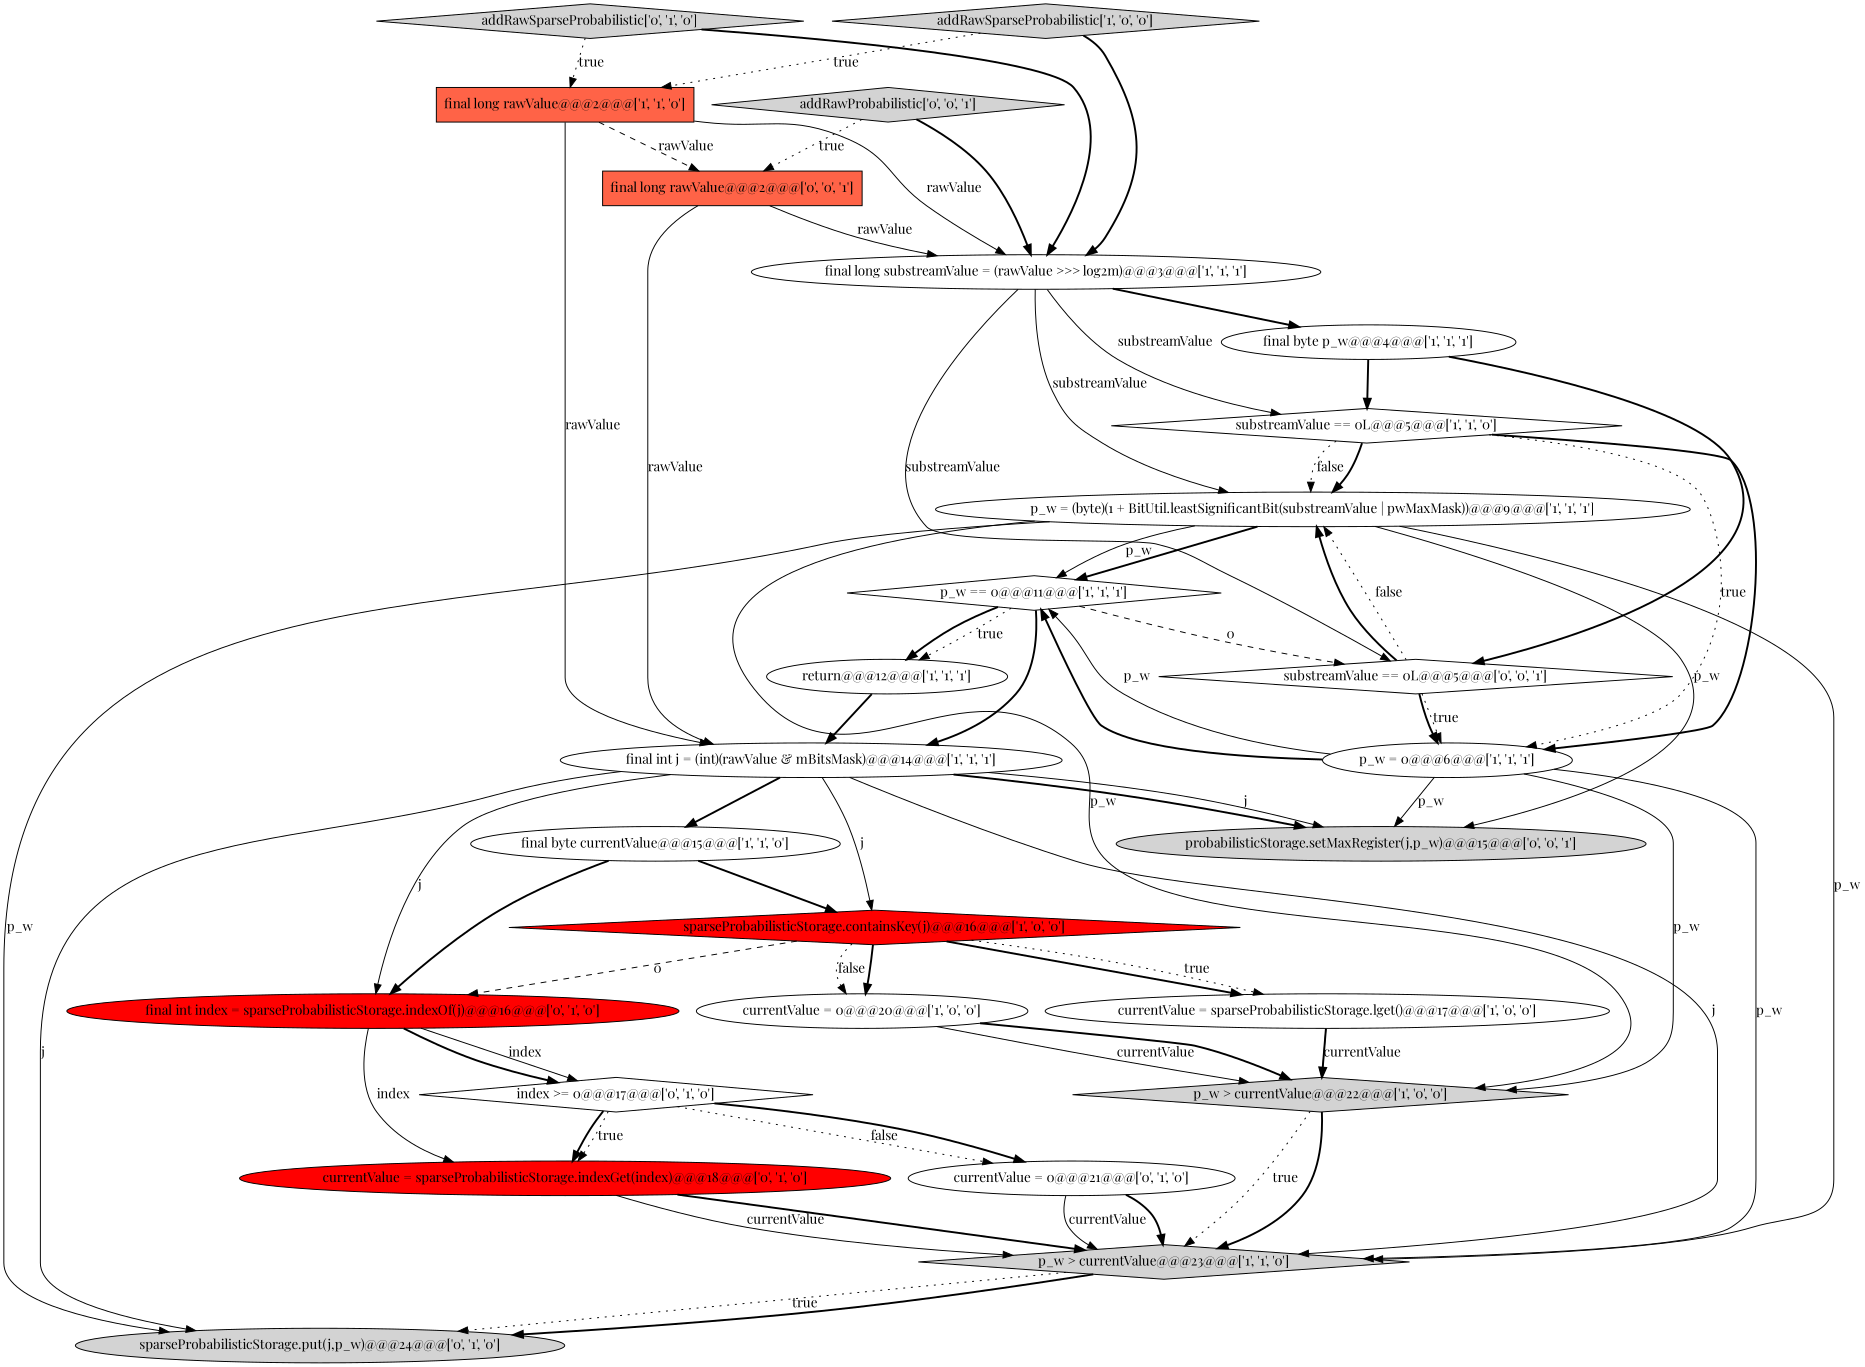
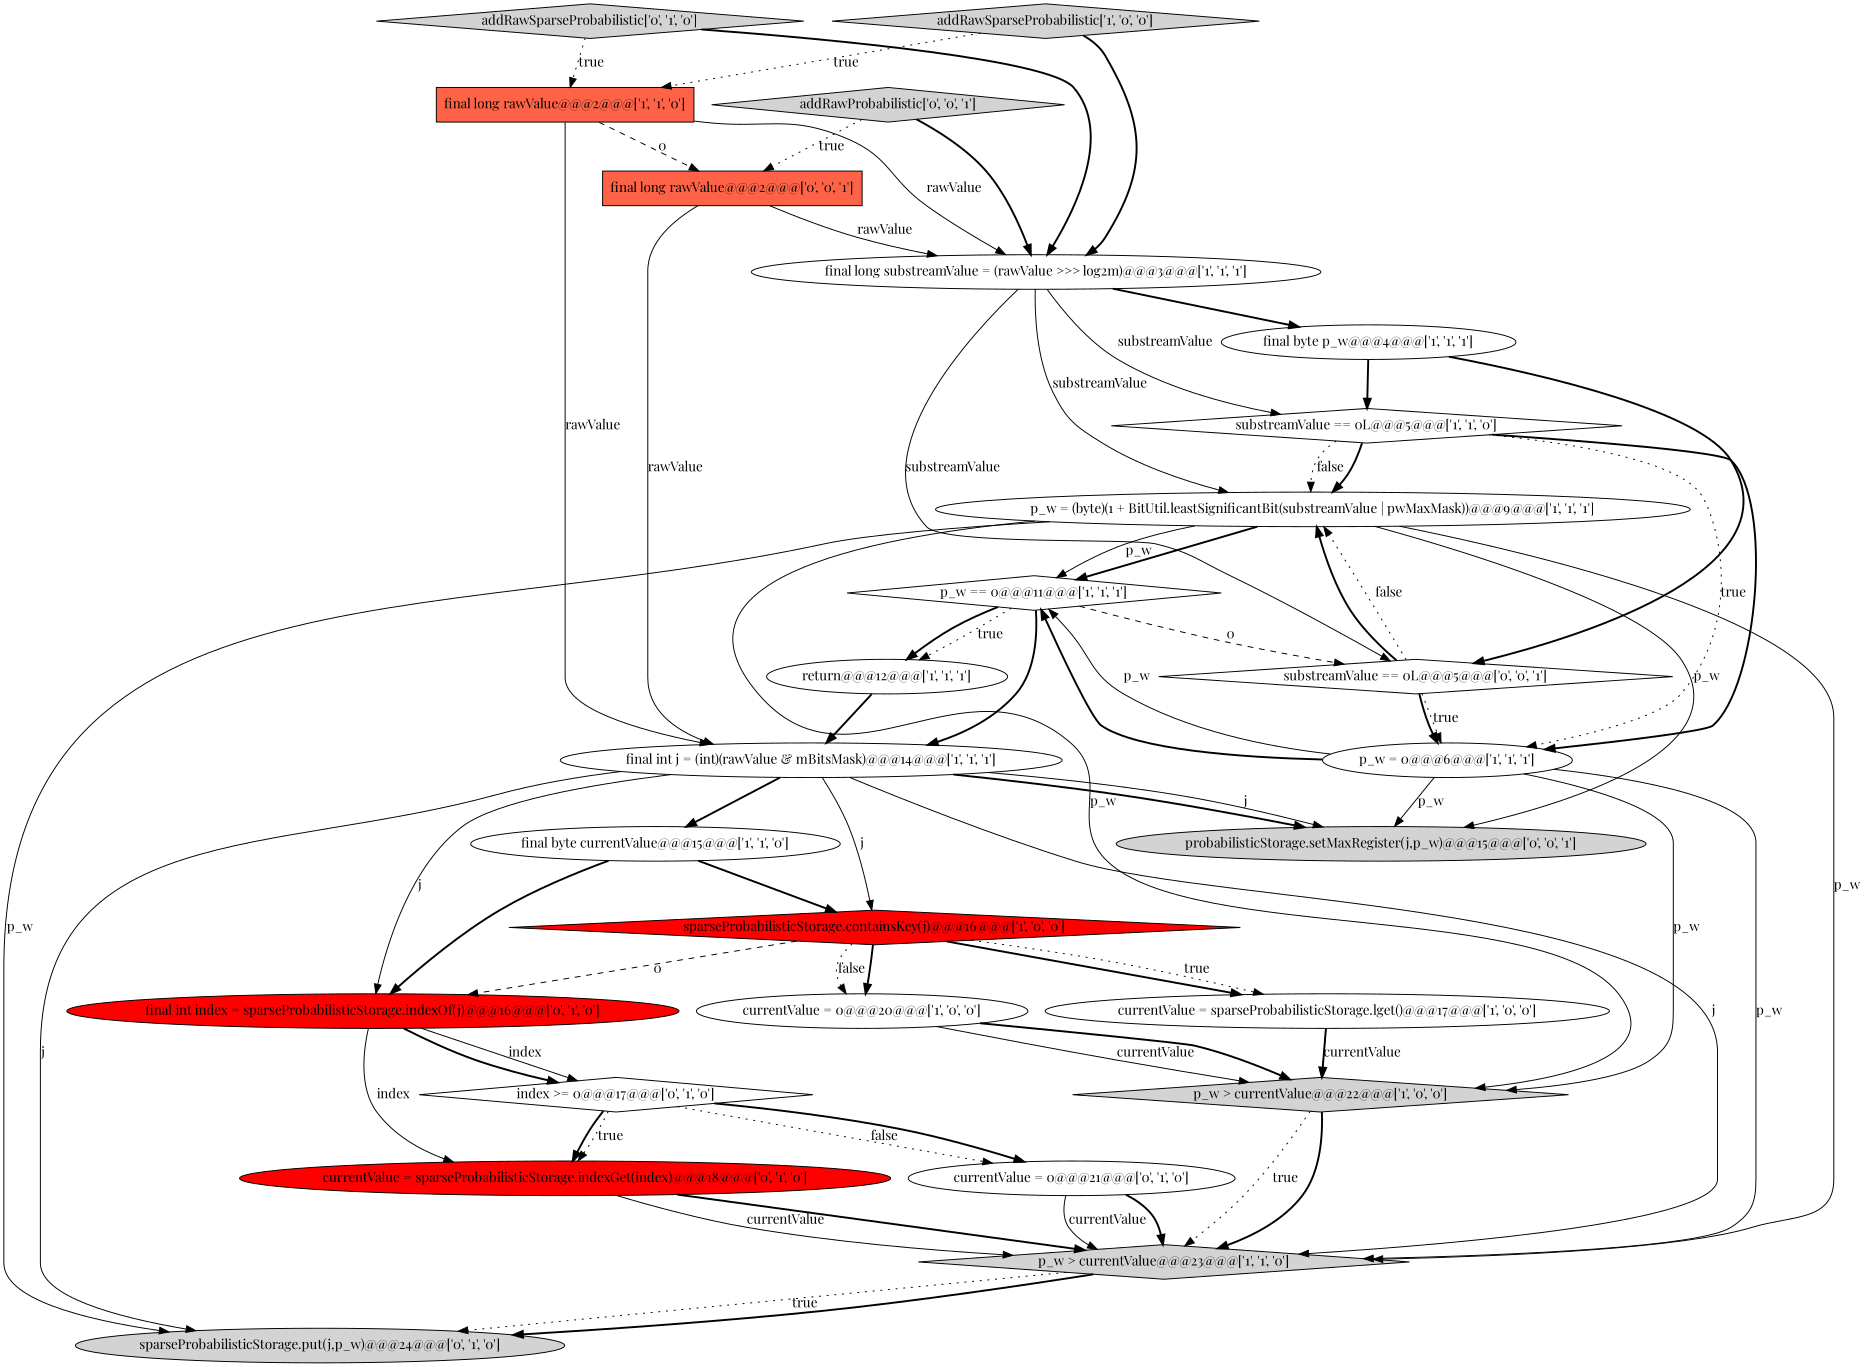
  digraph {
    fontname="Playfair Display"
    node [fillcolor=white fontname="Playfair Display" shape=ellipse style=filled]
    edge [fontname="Playfair Display" style=bold]
    n1 [fillcolor=red label="final int index = sparseProbabilisticStorage.indexOf(j)@@@16@@@['0', '1', '0']"]
    n2 [fillcolor=red label="currentValue = sparseProbabilisticStorage.indexGet(index)@@@18@@@['0', '1', '0']"]
    n3 [label="index >= 0@@@17@@@['0', '1', '0']" shape=diamond]
    n4 [fillcolor=lightgray label="p_w > currentValue@@@23@@@['1', '1', '0']" shape=diamond]
    n5 [label="currentValue = 0@@@21@@@['0', '1', '0']"]
    n6 [label="p_w == 0@@@11@@@['1', '1', '1']" shape=diamond]
    n7 [label="return@@@12@@@['1', '1', '1']"]
    n8 [label="final int j = (int)(rawValue & mBitsMask)@@@14@@@['1', '1', '1']"]
    n9 [label="substreamValue == 0L@@@5@@@['0', '0', '1']" shape=diamond]
    n10 [fillcolor=lightgray label="sparseProbabilisticStorage.put(j,p_w)@@@24@@@['0', '1', '0']"]
    n11 [fillcolor=red label="sparseProbabilisticStorage.containsKey(j)@@@16@@@['1', '0', '0']" shape=diamond]
    n12 [fillcolor=lightgray label="probabilisticStorage.setMaxRegister(j,p_w)@@@15@@@['0', '0', '1']"]
    n13 [label="final byte currentValue@@@15@@@['1', '1', '0']"]
    n14 [fillcolor=lightgray label="addRawProbabilistic['0', '0', '1']" shape=diamond]
    n15 [fillcolor=tomato label="final long rawValue@@@2@@@['0', '0', '1']" shape=box]
    n16 [label="final long substreamValue = (rawValue >>> log2m)@@@3@@@['1', '1', '1']"]
    n17 [label="p_w = (byte)(1 + BitUtil.leastSignificantBit(substreamValue | pwMaxMask))@@@9@@@['1', '1', '1']"]
    n18 [label="substreamValue == 0L@@@5@@@['1', '1', '0']" shape=diamond]
    n19 [label="final byte p_w@@@4@@@['1', '1', '1']"]
    n20 [label="p_w = 0@@@6@@@['1', '1', '1']"]
    n21 [fillcolor=lightgray label="p_w > currentValue@@@22@@@['1', '0', '0']" shape=diamond]
    n22 [fillcolor=tomato label="final long rawValue@@@2@@@['1', '1', '0']" shape=box]
    n23 [label="currentValue = sparseProbabilisticStorage.lget()@@@17@@@['1', '0', '0']"]
    n24 [label="currentValue = 0@@@20@@@['1', '0', '0']"]
    n25 [fillcolor=lightgray label="addRawSparseProbabilistic['1', '0', '0']" shape=diamond]
    n26 [fillcolor=lightgray label="addRawSparseProbabilistic['0', '1', '0']" shape=diamond]
    n1 -> n2 [label=index style=solid]
    n1 -> n3 [label=index style=solid]
    n1 -> n3
    n2 -> n4
    n2 -> n4 [label=currentValue style=solid]
    n3 -> n2
    n3 -> n2 [label=true style=dotted]
    n3 -> n5 [label=false style=dotted]
    n3 -> n5
    n4 -> n10 [label=true style=dotted]
    n4 -> n10
    n5 -> n4
    n5 -> n4 [label=currentValue style=solid]
    n6 -> n7
    n6 -> n7 [label=true style=dotted]
    n6 -> n8
    n6 -> n9 [label=0 style=dashed]
    n7 -> n8
    n8 -> n1 [label=j style=solid]
    n8 -> n4 [label=j style=solid]
    n8 -> n10 [label=j style=solid]
    n8 -> n11 [label=j style=solid]
    n8 -> n12
    n8 -> n12 [label=j style=solid]
    n8 -> n13
    n9 -> n17 [label=false style=dotted]
    n9 -> n17
    n9 -> n20 [label=true style=dotted]
    n9 -> n20
    n11 -> n1 [label=0 style=dashed]
    n11 -> n23
    n11 -> n23 [label=true style=dotted]
    n11 -> n24
    n11 -> n24 [label=false style=dotted]
    n13 -> n1
    n13 -> n11
    n14 -> n15 [label=true style=dotted]
    n14 -> n16
    n15 -> n8 [label=rawValue style=solid]
    n15 -> n16 [label=rawValue style=solid]
    n16 -> n9 [label=substreamValue style=solid]
    n16 -> n17 [label=substreamValue style=solid]
    n16 -> n18 [label=substreamValue style=solid]
    n16 -> n19
    n17 -> n4 [label=p_w style=solid]
    n17 -> n6
    n17 -> n6 [label=p_w style=solid]
    n17 -> n10 [label=p_w style=solid]
    n17 -> n12 [label=p_w style=solid]
    n17 -> n21 [label=p_w style=solid]
    n18 -> n17
    n18 -> n17 [label=false style=dotted]
    n18 -> n20
    n18 -> n20 [label=true style=dotted]
    n19 -> n9
    n19 -> n18
    n20 -> n4 [label=p_w style=solid]
    n20 -> n6
    n20 -> n6 [label=p_w style=solid]
    n20 -> n12 [label=p_w style=solid]
    n20 -> n21 [label=p_w style=solid]
    n21 -> n4 [label=true style=dotted]
    n21 -> n4
    n22 -> n8 [label=rawValue style=solid]
-   n22 -> n15 [label=rawValue style=dashed]
+   n22 -> n15 [label=0 style=dashed]
    n22 -> n16 [label=rawValue style=solid]
    n23 -> n21
    n23 -> n21 [label=currentValue style=solid]
    n24 -> n21 [label=currentValue style=solid]
    n24 -> n21
    n25 -> n16
    n25 -> n22 [label=true style=dotted]
    n26 -> n16
    n26 -> n22 [label=true style=dotted]
  }
